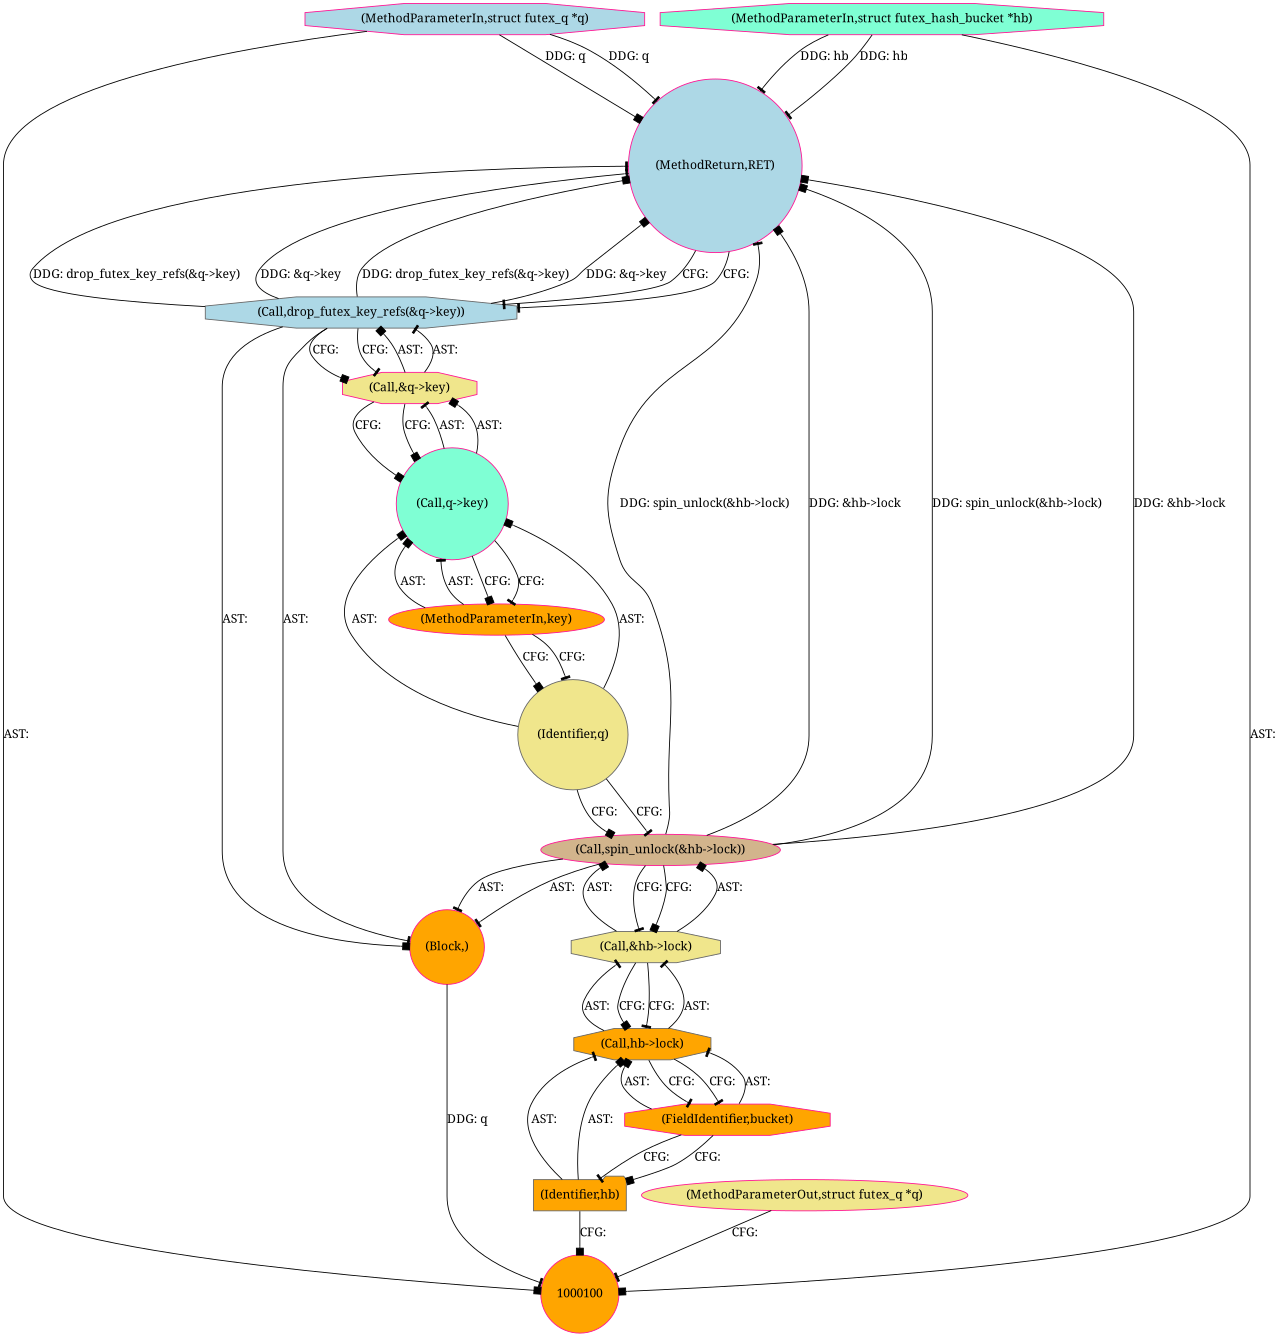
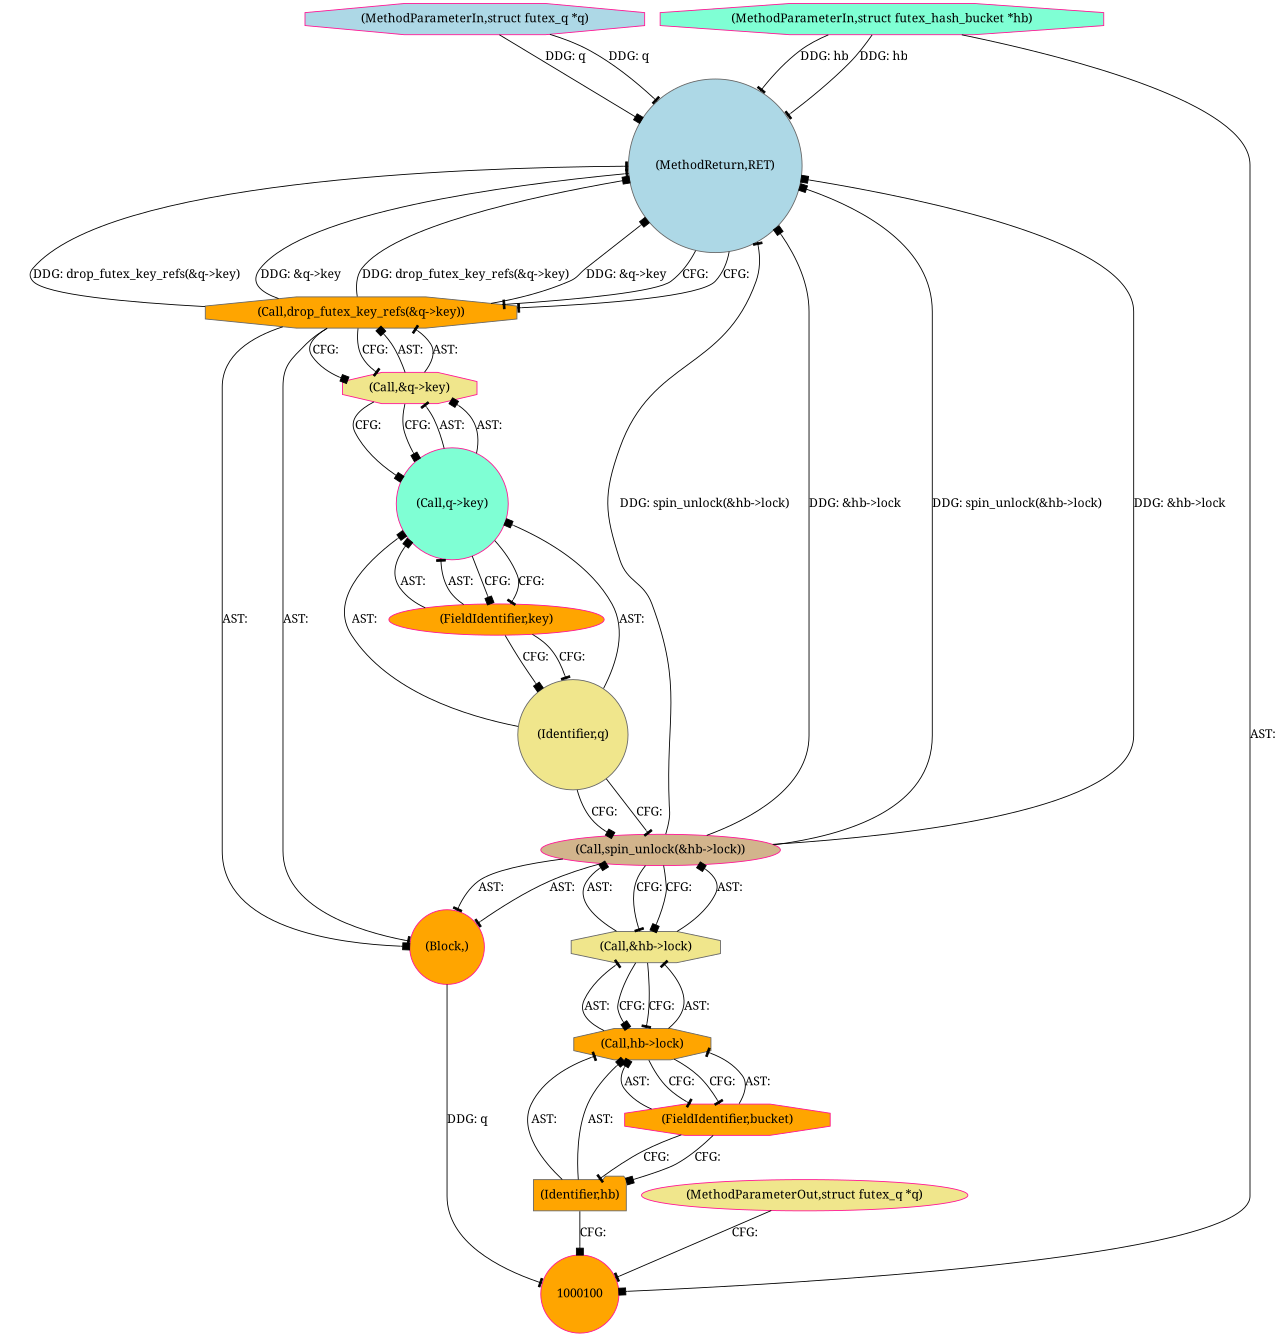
  digraph {
    fontname="Noto Serif"
    node [color=deeppink fillcolor=orange fontname="Noto Serif" shape=octagon style=filled]
    edge [arrowhead=tee fontname="Noto Serif"]
-   n1 [fillcolor=lightblue label="(MethodReturn,RET)" shape=circle]
-   n2 [color=gray40 fillcolor=lightblue label="(Call,drop_futex_key_refs(&q->key))"]
+   n1 [color=gray40 fillcolor=lightblue label="(MethodReturn,RET)" shape=circle]
+   n2 [color=gray40 label="(Call,drop_futex_key_refs(&q->key))"]
    n3 [label="(Block,)" shape=circle]
    n4 [fillcolor=khaki label="(Call,&q->key)"]
    1000100 [shape=circle]
    n6 [fillcolor=lightblue label="(MethodParameterIn,struct futex_q *q)"]
    n7 [fillcolor=khaki label="(MethodParameterOut,struct futex_q *q)" shape=ellipse]
    n8 [fillcolor=aquamarine label="(MethodParameterIn,struct futex_hash_bucket *hb)"]
    n9 [color=gray40 fillcolor=khaki label="(Call,&hb->lock)"]
    n10 [color=gray40 label="(Call,hb->lock)"]
    n11 [fillcolor=tan label="(Call,spin_unlock(&hb->lock))" shape=ellipse]
    n12 [label="(FieldIdentifier,bucket)"]
    n13 [color=gray40 label="(Identifier,hb)" shape=folder]
    n14 [fillcolor=aquamarine label="(Call,q->key)" shape=circle]
-   n15 [label="(MethodParameterIn,key)" shape=ellipse]
+   n15 [label="(FieldIdentifier,key)" shape=ellipse]
    n16 [color=gray40 fillcolor=khaki label="(Identifier,q)" shape=circle]
    n1 -> n2 [label="CFG: "]
    n1 -> n2 [label="CFG: "]
    n2 -> n1 [label="DDG: drop_futex_key_refs(&q->key)"]
    n2 -> n1 [label="DDG: &q->key"]
    n2 -> n1 [arrowhead=box label="DDG: drop_futex_key_refs(&q->key)"]
    n2 -> n1 [arrowhead=box label="DDG: &q->key"]
    n2 -> n3 [arrowhead=box label="AST: "]
    n2 -> n3 [label="AST: "]
    n2 -> n4 [arrowhead=box label="CFG: "]
    n2 -> n4 [label="CFG: "]
    n3 -> 1000100 [label="DDG: q"]
    n4 -> n2 [arrowhead=box label="AST: "]
    n4 -> n2 [label="AST: "]
    n4 -> n14 [arrowhead=box label="CFG: "]
    n4 -> n14 [arrowhead=box label="CFG: "]
    n6 -> n1 [arrowhead=box label="DDG: q"]
    n6 -> n1 [label="DDG: q"]
-   n6 -> 1000100 [arrowhead=box label="AST: "]
    n7 -> 1000100 [label="CFG: "]
    n8 -> n1 [label="DDG: hb"]
    n8 -> n1 [label="DDG: hb"]
    n8 -> 1000100 [arrowhead=box label="AST: "]
    n9 -> n10 [arrowhead=box label="CFG: "]
    n9 -> n10 [label="CFG: "]
    n9 -> n11 [arrowhead=box label="AST: "]
    n9 -> n11 [arrowhead=box label="AST: "]
    n10 -> n9 [label="AST: "]
    n10 -> n9 [label="AST: "]
    n10 -> n12 [label="CFG: "]
    n10 -> n12 [label="CFG: "]
    n11 -> n1 [label="DDG: spin_unlock(&hb->lock)"]
    n11 -> n1 [arrowhead=box label="DDG: &hb->lock"]
    n11 -> n1 [arrowhead=box label="DDG: spin_unlock(&hb->lock)"]
    n11 -> n1 [arrowhead=box label="DDG: &hb->lock"]
    n11 -> n3 [label="AST: "]
    n11 -> n3 [label="AST: "]
    n11 -> n9 [label="CFG: "]
    n11 -> n9 [arrowhead=box label="CFG: "]
    n12 -> n10 [label="AST: "]
    n12 -> n10 [arrowhead=box label="AST: "]
    n12 -> n13 [arrowhead=box label="CFG: "]
    n12 -> n13 [label="CFG: "]
    n13 -> 1000100 [arrowhead=box label="CFG: "]
    n13 -> n10 [label="AST: "]
    n13 -> n10 [arrowhead=box label="AST: "]
    n14 -> n4 [label="AST: "]
    n14 -> n4 [arrowhead=box label="AST: "]
    n14 -> n15 [arrowhead=box label="CFG: "]
    n14 -> n15 [label="CFG: "]
    n15 -> n14 [arrowhead=box label="AST: "]
    n15 -> n14 [label="AST: "]
    n15 -> n16 [arrowhead=box label="CFG: "]
    n15 -> n16 [label="CFG: "]
    n16 -> n11 [arrowhead=box label="CFG: "]
    n16 -> n11 [label="CFG: "]
    n16 -> n14 [arrowhead=box label="AST: "]
    n16 -> n14 [arrowhead=box label="AST: "]
  }
